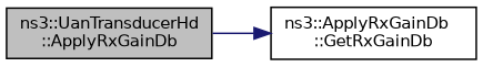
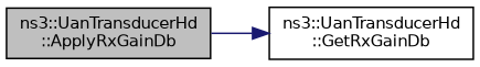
  digraph {
    rankdir=LR
    node [color=black fontname=Helvetica fontsize=10 shape=record style=filled]
    n1 [fillcolor=grey75 fontcolor=black height=0.2 label="ns3::UanTransducerHd\l::ApplyRxGainDb" width=0.4]
-   n2 [fillcolor=white height=0.2 label="ns3::ApplyRxGainDb\l::GetRxGainDb" width=0.4]
+   n2 [fillcolor=white height=0.2 label="ns3::UanTransducerHd\l::GetRxGainDb" width=0.4]
    n1 -> n2 [color=midnightblue fontname=Helvetica fontsize=10 labelfontname=Helvetica labelfontsize=10 style=solid]
  }
